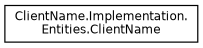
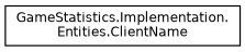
  digraph {
    rankdir=LR
-   n1 [color=black fillcolor=white fontname=Helvetica fontsize=10 height=0.2 label="ClientName.Implementation.\lEntities.ClientName" shape=record style=filled width=0.4]
+   n1 [color=black fillcolor=white fontname=Helvetica fontsize=10 height=0.2 label="GameStatistics.Implementation.\lEntities.ClientName" shape=record style=filled width=0.4]
  }
